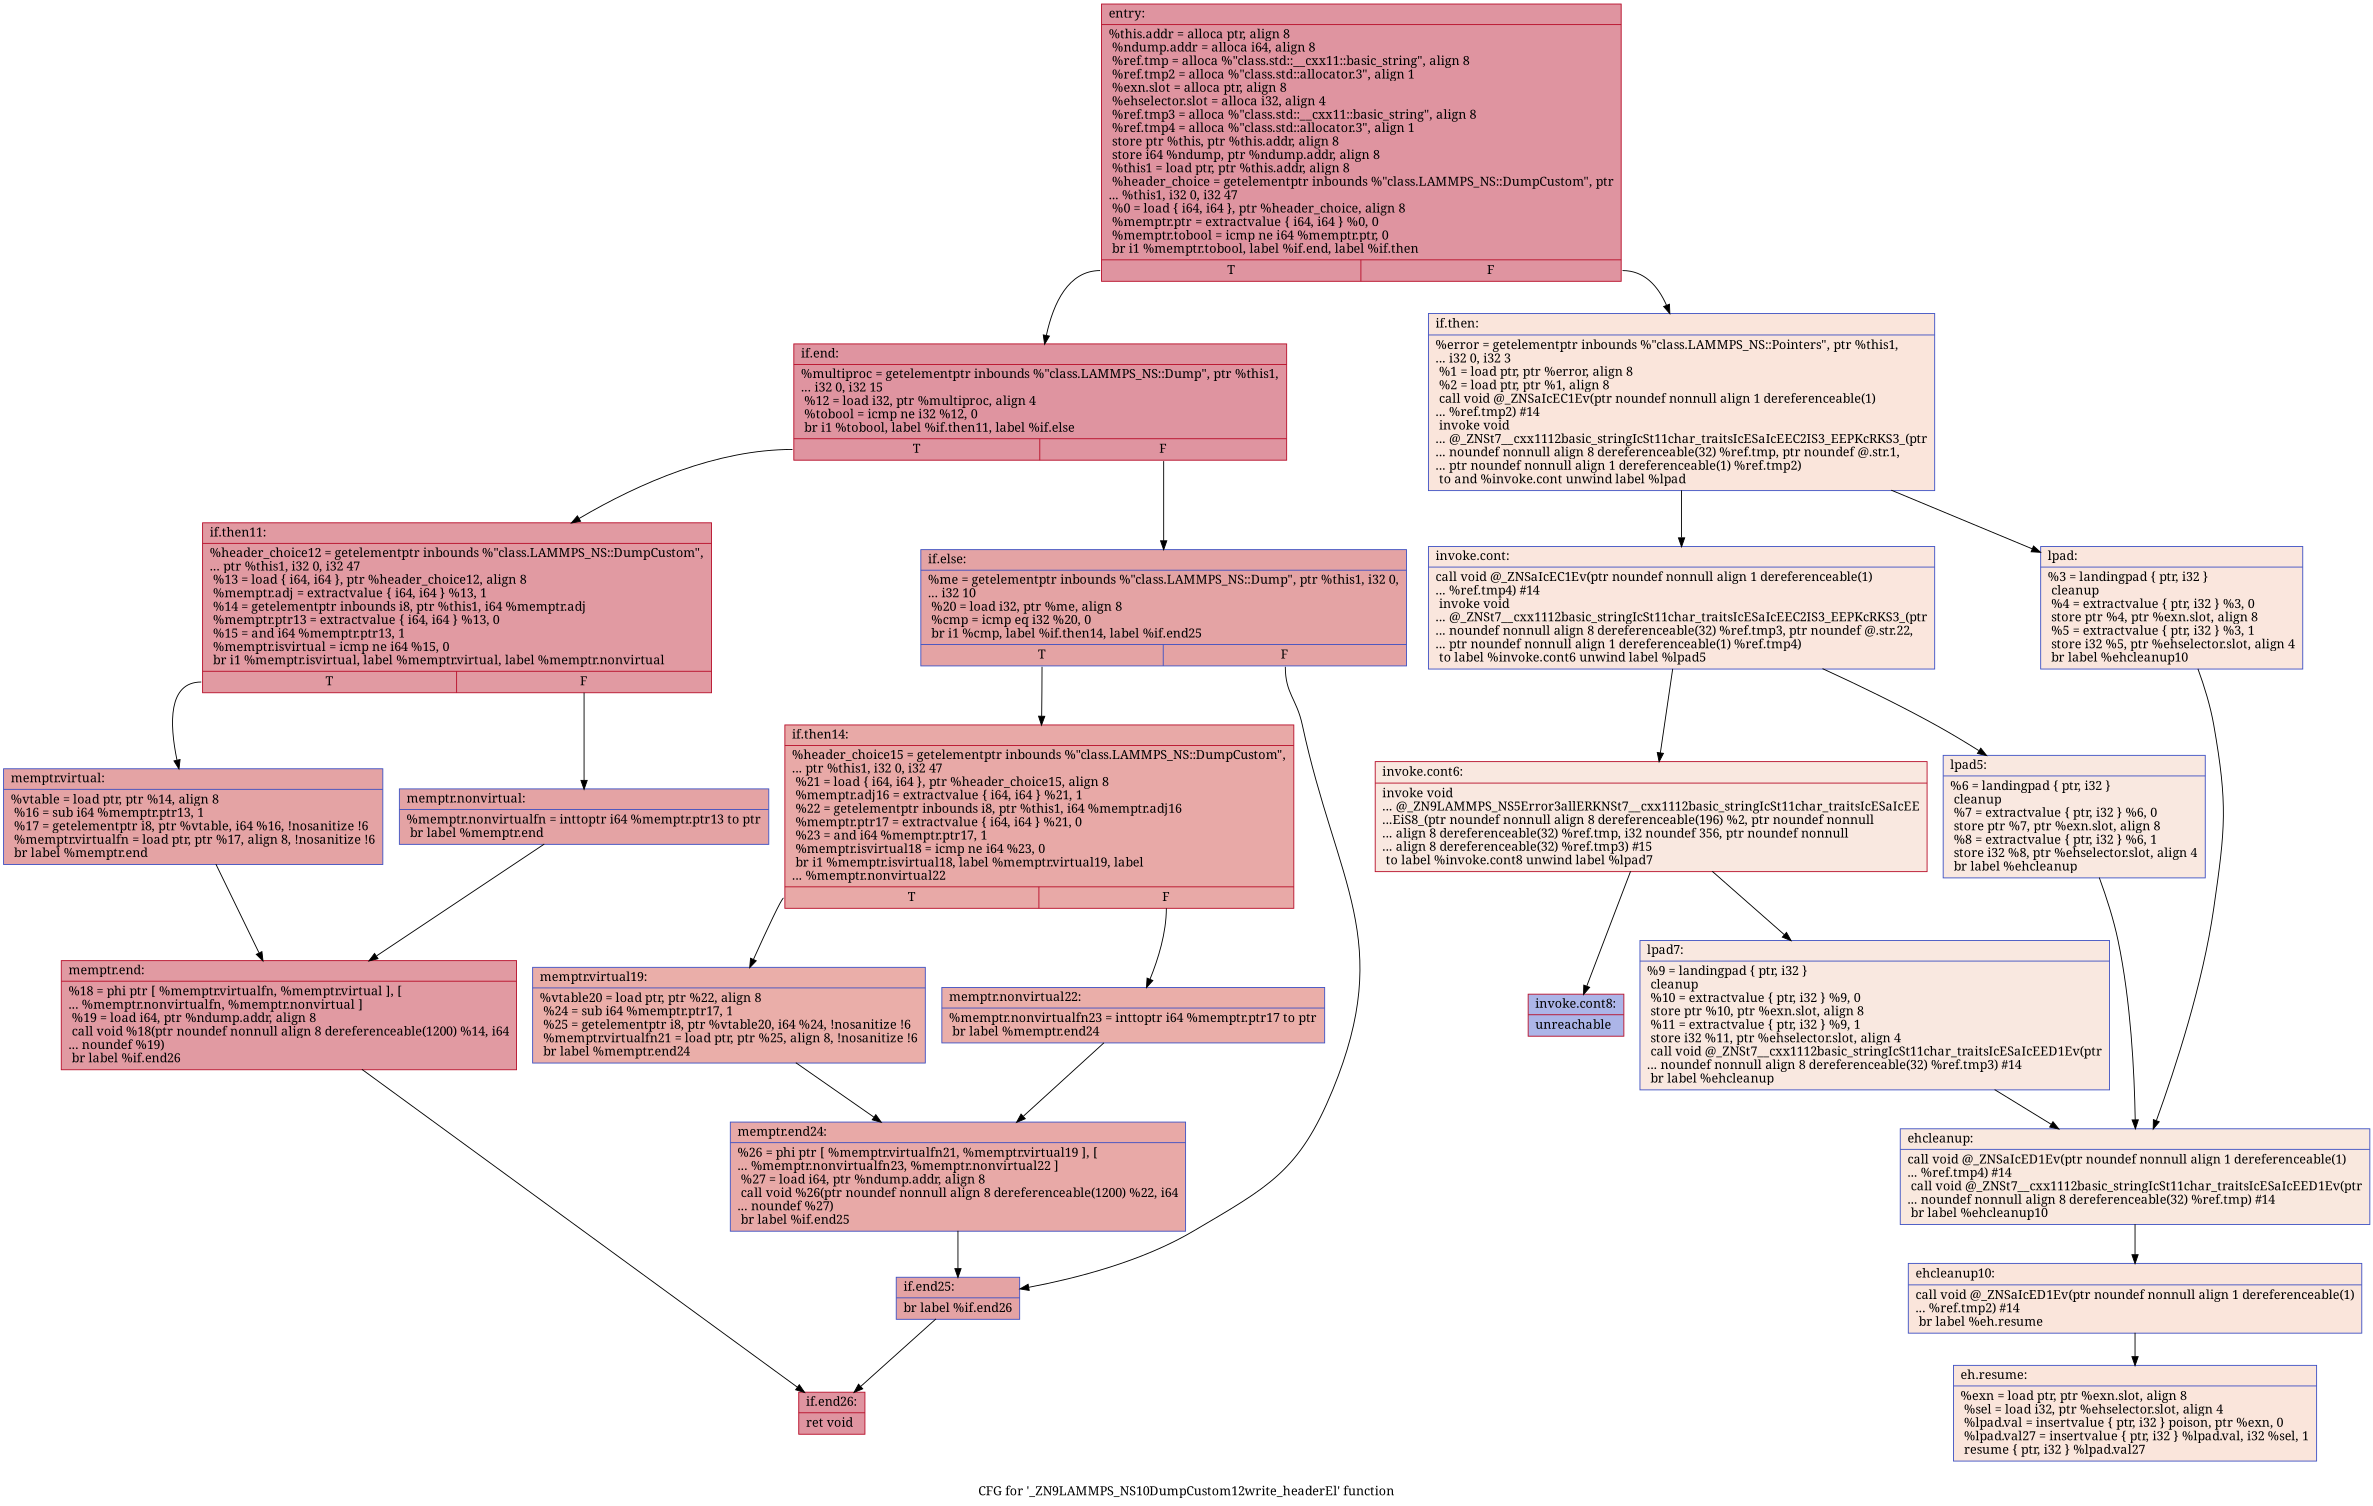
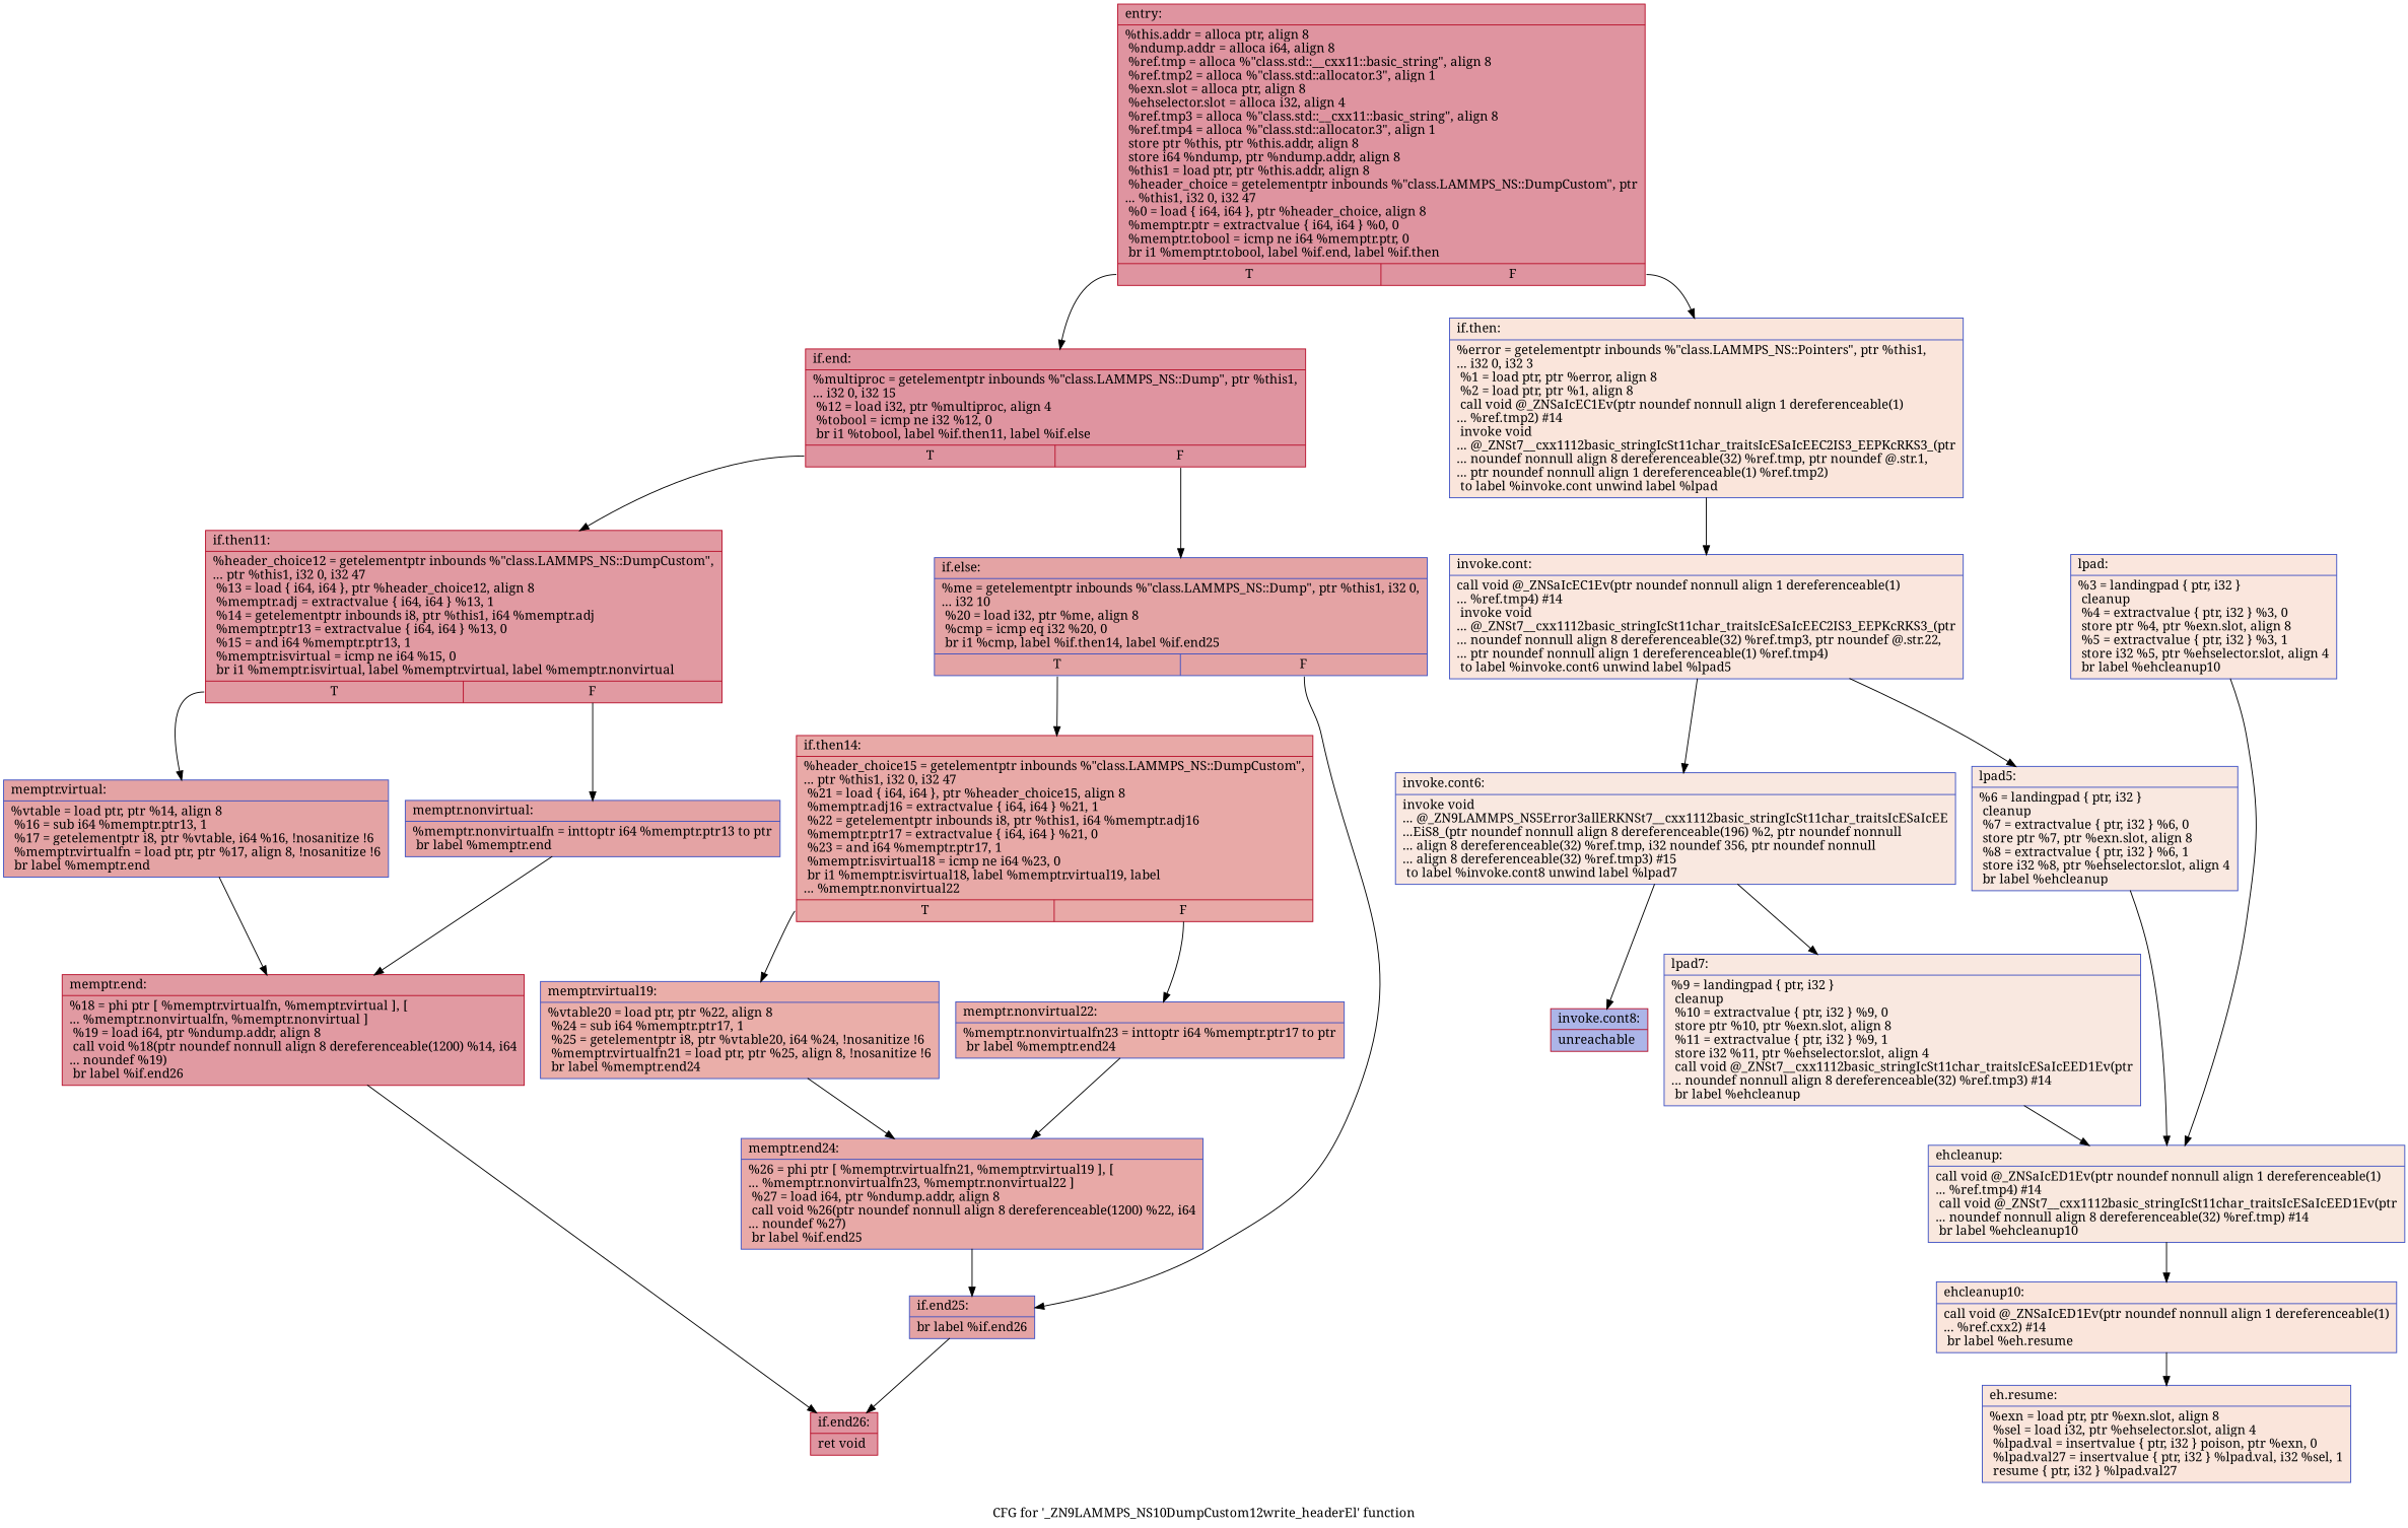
  digraph {
    fontname="Noto Serif"
    label="CFG for '_ZN9LAMMPS_NS10DumpCustom12write_headerEl' function"
    node [color="#3d50c3ff" fillcolor="#c32e3170" fontname="Noto Serif" shape=record style=filled]
    edge [fontname="Noto Serif"]
    n1 [color="#b70d28ff" fillcolor="#b70d2870" label="{entry:\l|  %this.addr = alloca ptr, align 8\l  %ndump.addr = alloca i64, align 8\l  %ref.tmp = alloca %\"class.std::__cxx11::basic_string\", align 8\l  %ref.tmp2 = alloca %\"class.std::allocator.3\", align 1\l  %exn.slot = alloca ptr, align 8\l  %ehselector.slot = alloca i32, align 4\l  %ref.tmp3 = alloca %\"class.std::__cxx11::basic_string\", align 8\l  %ref.tmp4 = alloca %\"class.std::allocator.3\", align 1\l  store ptr %this, ptr %this.addr, align 8\l  store i64 %ndump, ptr %ndump.addr, align 8\l  %this1 = load ptr, ptr %this.addr, align 8\l  %header_choice = getelementptr inbounds %\"class.LAMMPS_NS::DumpCustom\", ptr\l... %this1, i32 0, i32 47\l  %0 = load \{ i64, i64 \}, ptr %header_choice, align 8\l  %memptr.ptr = extractvalue \{ i64, i64 \} %0, 0\l  %memptr.tobool = icmp ne i64 %memptr.ptr, 0\l  br i1 %memptr.tobool, label %if.end, label %if.then\l|{<s0>T|<s1>F}}"]
    n2 [color="#b70d28ff" fillcolor="#b70d2870" label="{if.end:\l|  %multiproc = getelementptr inbounds %\"class.LAMMPS_NS::Dump\", ptr %this1,\l... i32 0, i32 15\l  %12 = load i32, ptr %multiproc, align 4\l  %tobool = icmp ne i32 %12, 0\l  br i1 %tobool, label %if.then11, label %if.else\l|{<s0>T|<s1>F}}"]
-   n3 [fillcolor="#f4c5ad70" label="{if.then:\l|  %error = getelementptr inbounds %\"class.LAMMPS_NS::Pointers\", ptr %this1,\l... i32 0, i32 3\l  %1 = load ptr, ptr %error, align 8\l  %2 = load ptr, ptr %1, align 8\l  call void @_ZNSaIcEC1Ev(ptr noundef nonnull align 1 dereferenceable(1)\l... %ref.tmp2) #14\l  invoke void\l... @_ZNSt7__cxx1112basic_stringIcSt11char_traitsIcESaIcEEC2IS3_EEPKcRKS3_(ptr\l... noundef nonnull align 8 dereferenceable(32) %ref.tmp, ptr noundef @.str.1,\l... ptr noundef nonnull align 1 dereferenceable(1) %ref.tmp2)\l          to and %invoke.cont unwind label %lpad\l}"]
+   n3 [fillcolor="#f4c5ad70" label="{if.then:\l|  %error = getelementptr inbounds %\"class.LAMMPS_NS::Pointers\", ptr %this1,\l... i32 0, i32 3\l  %1 = load ptr, ptr %error, align 8\l  %2 = load ptr, ptr %1, align 8\l  call void @_ZNSaIcEC1Ev(ptr noundef nonnull align 1 dereferenceable(1)\l... %ref.tmp2) #14\l  invoke void\l... @_ZNSt7__cxx1112basic_stringIcSt11char_traitsIcESaIcEEC2IS3_EEPKcRKS3_(ptr\l... noundef nonnull align 8 dereferenceable(32) %ref.tmp, ptr noundef @.str.1,\l... ptr noundef nonnull align 1 dereferenceable(1) %ref.tmp2)\l          to label %invoke.cont unwind label %lpad\l}"]
    n4 [color="#b70d28ff" fillcolor="#bb1b2c70" label="{if.then11:\l|  %header_choice12 = getelementptr inbounds %\"class.LAMMPS_NS::DumpCustom\",\l... ptr %this1, i32 0, i32 47\l  %13 = load \{ i64, i64 \}, ptr %header_choice12, align 8\l  %memptr.adj = extractvalue \{ i64, i64 \} %13, 1\l  %14 = getelementptr inbounds i8, ptr %this1, i64 %memptr.adj\l  %memptr.ptr13 = extractvalue \{ i64, i64 \} %13, 0\l  %15 = and i64 %memptr.ptr13, 1\l  %memptr.isvirtual = icmp ne i64 %15, 0\l  br i1 %memptr.isvirtual, label %memptr.virtual, label %memptr.nonvirtual\l|{<s0>T|<s1>F}}"]
    n5 [label="{if.else:\l|  %me = getelementptr inbounds %\"class.LAMMPS_NS::Dump\", ptr %this1, i32 0,\l... i32 10\l  %20 = load i32, ptr %me, align 8\l  %cmp = icmp eq i32 %20, 0\l  br i1 %cmp, label %if.then14, label %if.end25\l|{<s0>T|<s1>F}}"]
    n6 [fillcolor="#f3c7b170" label="{invoke.cont:\l|  call void @_ZNSaIcEC1Ev(ptr noundef nonnull align 1 dereferenceable(1)\l... %ref.tmp4) #14\l  invoke void\l... @_ZNSt7__cxx1112basic_stringIcSt11char_traitsIcESaIcEEC2IS3_EEPKcRKS3_(ptr\l... noundef nonnull align 8 dereferenceable(32) %ref.tmp3, ptr noundef @.str.22,\l... ptr noundef nonnull align 1 dereferenceable(1) %ref.tmp4)\l          to label %invoke.cont6 unwind label %lpad5\l}"]
    n7 [fillcolor="#f3c7b170" label="{lpad:\l|  %3 = landingpad \{ ptr, i32 \}\l          cleanup\l  %4 = extractvalue \{ ptr, i32 \} %3, 0\l  store ptr %4, ptr %exn.slot, align 8\l  %5 = extractvalue \{ ptr, i32 \} %3, 1\l  store i32 %5, ptr %ehselector.slot, align 4\l  br label %ehcleanup10\l}"]
    n8 [label="{memptr.virtual:\l|  %vtable = load ptr, ptr %14, align 8\l  %16 = sub i64 %memptr.ptr13, 1\l  %17 = getelementptr i8, ptr %vtable, i64 %16, !nosanitize !6\l  %memptr.virtualfn = load ptr, ptr %17, align 8, !nosanitize !6\l  br label %memptr.end\l}"]
    n9 [label="{memptr.nonvirtual:\l|  %memptr.nonvirtualfn = inttoptr i64 %memptr.ptr13 to ptr\l  br label %memptr.end\l}"]
    n10 [color="#b70d28ff" fillcolor="#ca3b3770" label="{if.then14:\l|  %header_choice15 = getelementptr inbounds %\"class.LAMMPS_NS::DumpCustom\",\l... ptr %this1, i32 0, i32 47\l  %21 = load \{ i64, i64 \}, ptr %header_choice15, align 8\l  %memptr.adj16 = extractvalue \{ i64, i64 \} %21, 1\l  %22 = getelementptr inbounds i8, ptr %this1, i64 %memptr.adj16\l  %memptr.ptr17 = extractvalue \{ i64, i64 \} %21, 0\l  %23 = and i64 %memptr.ptr17, 1\l  %memptr.isvirtual18 = icmp ne i64 %23, 0\l  br i1 %memptr.isvirtual18, label %memptr.virtual19, label\l... %memptr.nonvirtual22\l|{<s0>T|<s1>F}}"]
    n11 [label="{if.end25:\l|  br label %if.end26\l}"]
-   n12 [color="#b70d28ff" fillcolor="#f1ccb870" label="{invoke.cont6:\l|  invoke void\l... @_ZN9LAMMPS_NS5Error3allERKNSt7__cxx1112basic_stringIcSt11char_traitsIcESaIcEE\l...EiS8_(ptr noundef nonnull align 8 dereferenceable(196) %2, ptr noundef nonnull\l... align 8 dereferenceable(32) %ref.tmp, i32 noundef 356, ptr noundef nonnull\l... align 8 dereferenceable(32) %ref.tmp3) #15\l          to label %invoke.cont8 unwind label %lpad7\l}"]
+   n12 [fillcolor="#f1ccb870" label="{invoke.cont6:\l|  invoke void\l... @_ZN9LAMMPS_NS5Error3allERKNSt7__cxx1112basic_stringIcSt11char_traitsIcESaIcEE\l...EiS8_(ptr noundef nonnull align 8 dereferenceable(196) %2, ptr noundef nonnull\l... align 8 dereferenceable(32) %ref.tmp, i32 noundef 356, ptr noundef nonnull\l... align 8 dereferenceable(32) %ref.tmp3) #15\l          to label %invoke.cont8 unwind label %lpad7\l}"]
    n13 [fillcolor="#f1ccb870" label="{lpad5:\l|  %6 = landingpad \{ ptr, i32 \}\l          cleanup\l  %7 = extractvalue \{ ptr, i32 \} %6, 0\l  store ptr %7, ptr %exn.slot, align 8\l  %8 = extractvalue \{ ptr, i32 \} %6, 1\l  store i32 %8, ptr %ehselector.slot, align 4\l  br label %ehcleanup\l}"]
    n14 [fillcolor="#f2cab570" label="{ehcleanup:\l|  call void @_ZNSaIcED1Ev(ptr noundef nonnull align 1 dereferenceable(1)\l... %ref.tmp4) #14\l  call void @_ZNSt7__cxx1112basic_stringIcSt11char_traitsIcESaIcEED1Ev(ptr\l... noundef nonnull align 8 dereferenceable(32) %ref.tmp) #14\l  br label %ehcleanup10\l}"]
    n15 [color="#b70d28ff" fillcolor="#4358cb70" label="{invoke.cont8:\l|  unreachable\l}"]
    n16 [fillcolor="#f1ccb870" label="{lpad7:\l|  %9 = landingpad \{ ptr, i32 \}\l          cleanup\l  %10 = extractvalue \{ ptr, i32 \} %9, 0\l  store ptr %10, ptr %exn.slot, align 8\l  %11 = extractvalue \{ ptr, i32 \} %9, 1\l  store i32 %11, ptr %ehselector.slot, align 4\l  call void @_ZNSt7__cxx1112basic_stringIcSt11char_traitsIcESaIcEED1Ev(ptr\l... noundef nonnull align 8 dereferenceable(32) %ref.tmp3) #14\l  br label %ehcleanup\l}"]
-   n17 [fillcolor="#f4c5ad70" label="{ehcleanup10:\l|  call void @_ZNSaIcED1Ev(ptr noundef nonnull align 1 dereferenceable(1)\l... %ref.tmp2) #14\l  br label %eh.resume\l}"]
+   n17 [fillcolor="#f4c5ad70" label="{ehcleanup10:\l|  call void @_ZNSaIcED1Ev(ptr noundef nonnull align 1 dereferenceable(1)\l... %ref.cxx2) #14\l  br label %eh.resume\l}"]
    n18 [fillcolor="#f4c5ad70" label="{eh.resume:\l|  %exn = load ptr, ptr %exn.slot, align 8\l  %sel = load i32, ptr %ehselector.slot, align 4\l  %lpad.val = insertvalue \{ ptr, i32 \} poison, ptr %exn, 0\l  %lpad.val27 = insertvalue \{ ptr, i32 \} %lpad.val, i32 %sel, 1\l  resume \{ ptr, i32 \} %lpad.val27\l}"]
    n19 [color="#b70d28ff" fillcolor="#bb1b2c70" label="{memptr.end:\l|  %18 = phi ptr [ %memptr.virtualfn, %memptr.virtual ], [\l... %memptr.nonvirtualfn, %memptr.nonvirtual ]\l  %19 = load i64, ptr %ndump.addr, align 8\l  call void %18(ptr noundef nonnull align 8 dereferenceable(1200) %14, i64\l... noundef %19)\l  br label %if.end26\l}"]
    n20 [fillcolor="#d0473d70" label="{memptr.virtual19:\l|  %vtable20 = load ptr, ptr %22, align 8\l  %24 = sub i64 %memptr.ptr17, 1\l  %25 = getelementptr i8, ptr %vtable20, i64 %24, !nosanitize !6\l  %memptr.virtualfn21 = load ptr, ptr %25, align 8, !nosanitize !6\l  br label %memptr.end24\l}"]
    n21 [fillcolor="#d0473d70" label="{memptr.nonvirtual22:\l|  %memptr.nonvirtualfn23 = inttoptr i64 %memptr.ptr17 to ptr\l  br label %memptr.end24\l}"]
    n22 [color="#b70d28ff" fillcolor="#b70d2870" label="{if.end26:\l|  ret void\l}"]
    n23 [fillcolor="#ca3b3770" label="{memptr.end24:\l|  %26 = phi ptr [ %memptr.virtualfn21, %memptr.virtual19 ], [\l... %memptr.nonvirtualfn23, %memptr.nonvirtual22 ]\l  %27 = load i64, ptr %ndump.addr, align 8\l  call void %26(ptr noundef nonnull align 8 dereferenceable(1200) %22, i64\l... noundef %27)\l  br label %if.end25\l}"]
    n1 -> n2 [tailport=s0]
    n1 -> n3 [tailport=s1]
    n2 -> n4 [tailport=s0]
    n2 -> n5 [tailport=s1]
    n3 -> n6
-   n3 -> n7
    n4 -> n8 [tailport=s0]
    n4 -> n9 [tailport=s1]
    n5 -> n10 [tailport=s0]
    n5 -> n11 [tailport=s1]
    n6 -> n12
    n6 -> n13
    n7 -> n14
    n8 -> n19
    n9 -> n19
    n10 -> n20 [tailport=s0]
    n10 -> n21 [tailport=s1]
    n11 -> n22
    n12 -> n15
    n12 -> n16
    n13 -> n14
    n14 -> n17
    n16 -> n14
    n17 -> n18
    n19 -> n22
    n20 -> n23
    n21 -> n23
    n23 -> n11
  }
